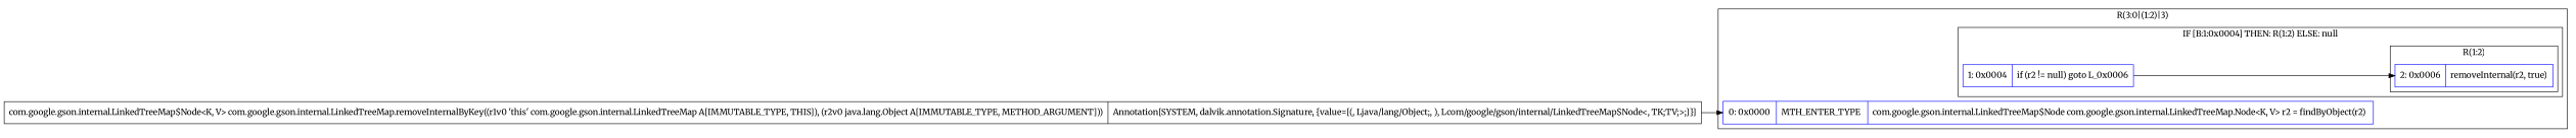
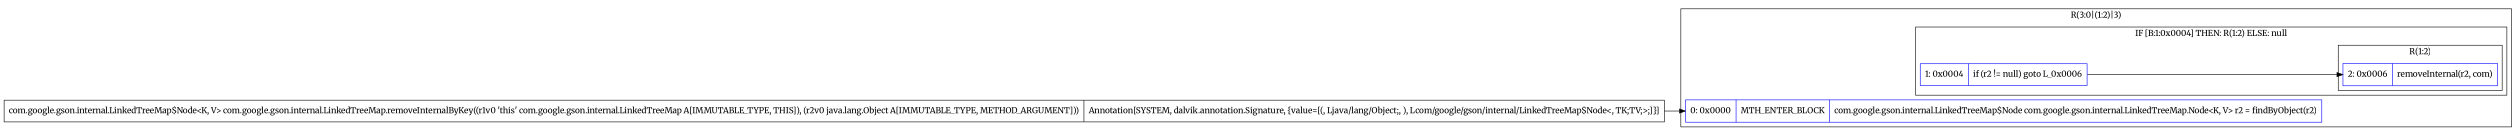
  digraph {
    fontname=Merriweather
    rankdir=LR
    node [color=blue fontname=Merriweather shape=record]
    edge [fontname=Merriweather]
-   n1 [label="{2\:\ 0x0006|removeInternal(r2, true)\l}"]
+   n1 [label="{2\:\ 0x0006|removeInternal(r2, com)\l}"]
    n2 [label="{1\:\ 0x0004|if (r2 != null) goto L_0x0006\l}"]
-   n3 [label="{0\:\ 0x0000|MTH_ENTER_TYPE\l|com.google.gson.internal.LinkedTreeMap$Node com.google.gson.internal.LinkedTreeMap.Node\<K, V\> r2 = findByObject(r2)\l}"]
+   n3 [label="{0\:\ 0x0000|MTH_ENTER_BLOCK\l|com.google.gson.internal.LinkedTreeMap$Node com.google.gson.internal.LinkedTreeMap.Node\<K, V\> r2 = findByObject(r2)\l}"]
    n4 [label="{com.google.gson.internal.LinkedTreeMap$Node\<K, V\> com.google.gson.internal.LinkedTreeMap.removeInternalByKey((r1v0 'this' com.google.gson.internal.LinkedTreeMap A[IMMUTABLE_TYPE, THIS]), (r2v0 java.lang.Object A[IMMUTABLE_TYPE, METHOD_ARGUMENT]))  | Annotation[SYSTEM, dalvik.annotation.Signature, \{value=[(, Ljava\/lang\/Object;, ), Lcom\/google\/gson\/internal\/LinkedTreeMap$Node\<, TK;TV;\>;]\}]\l}" color=""]
    subgraph cluster_1 {
      label="R(3:0|(1:2)|3)"
      n3
      subgraph cluster_2 {
        label="IF [B:1:0x0004] THEN: R(1:2) ELSE: null"
        n2
        subgraph cluster_3 {
          label="R(1:2)"
          n1
        }
      }
    }
    n2 -> n1
    n4 -> n3
  }
